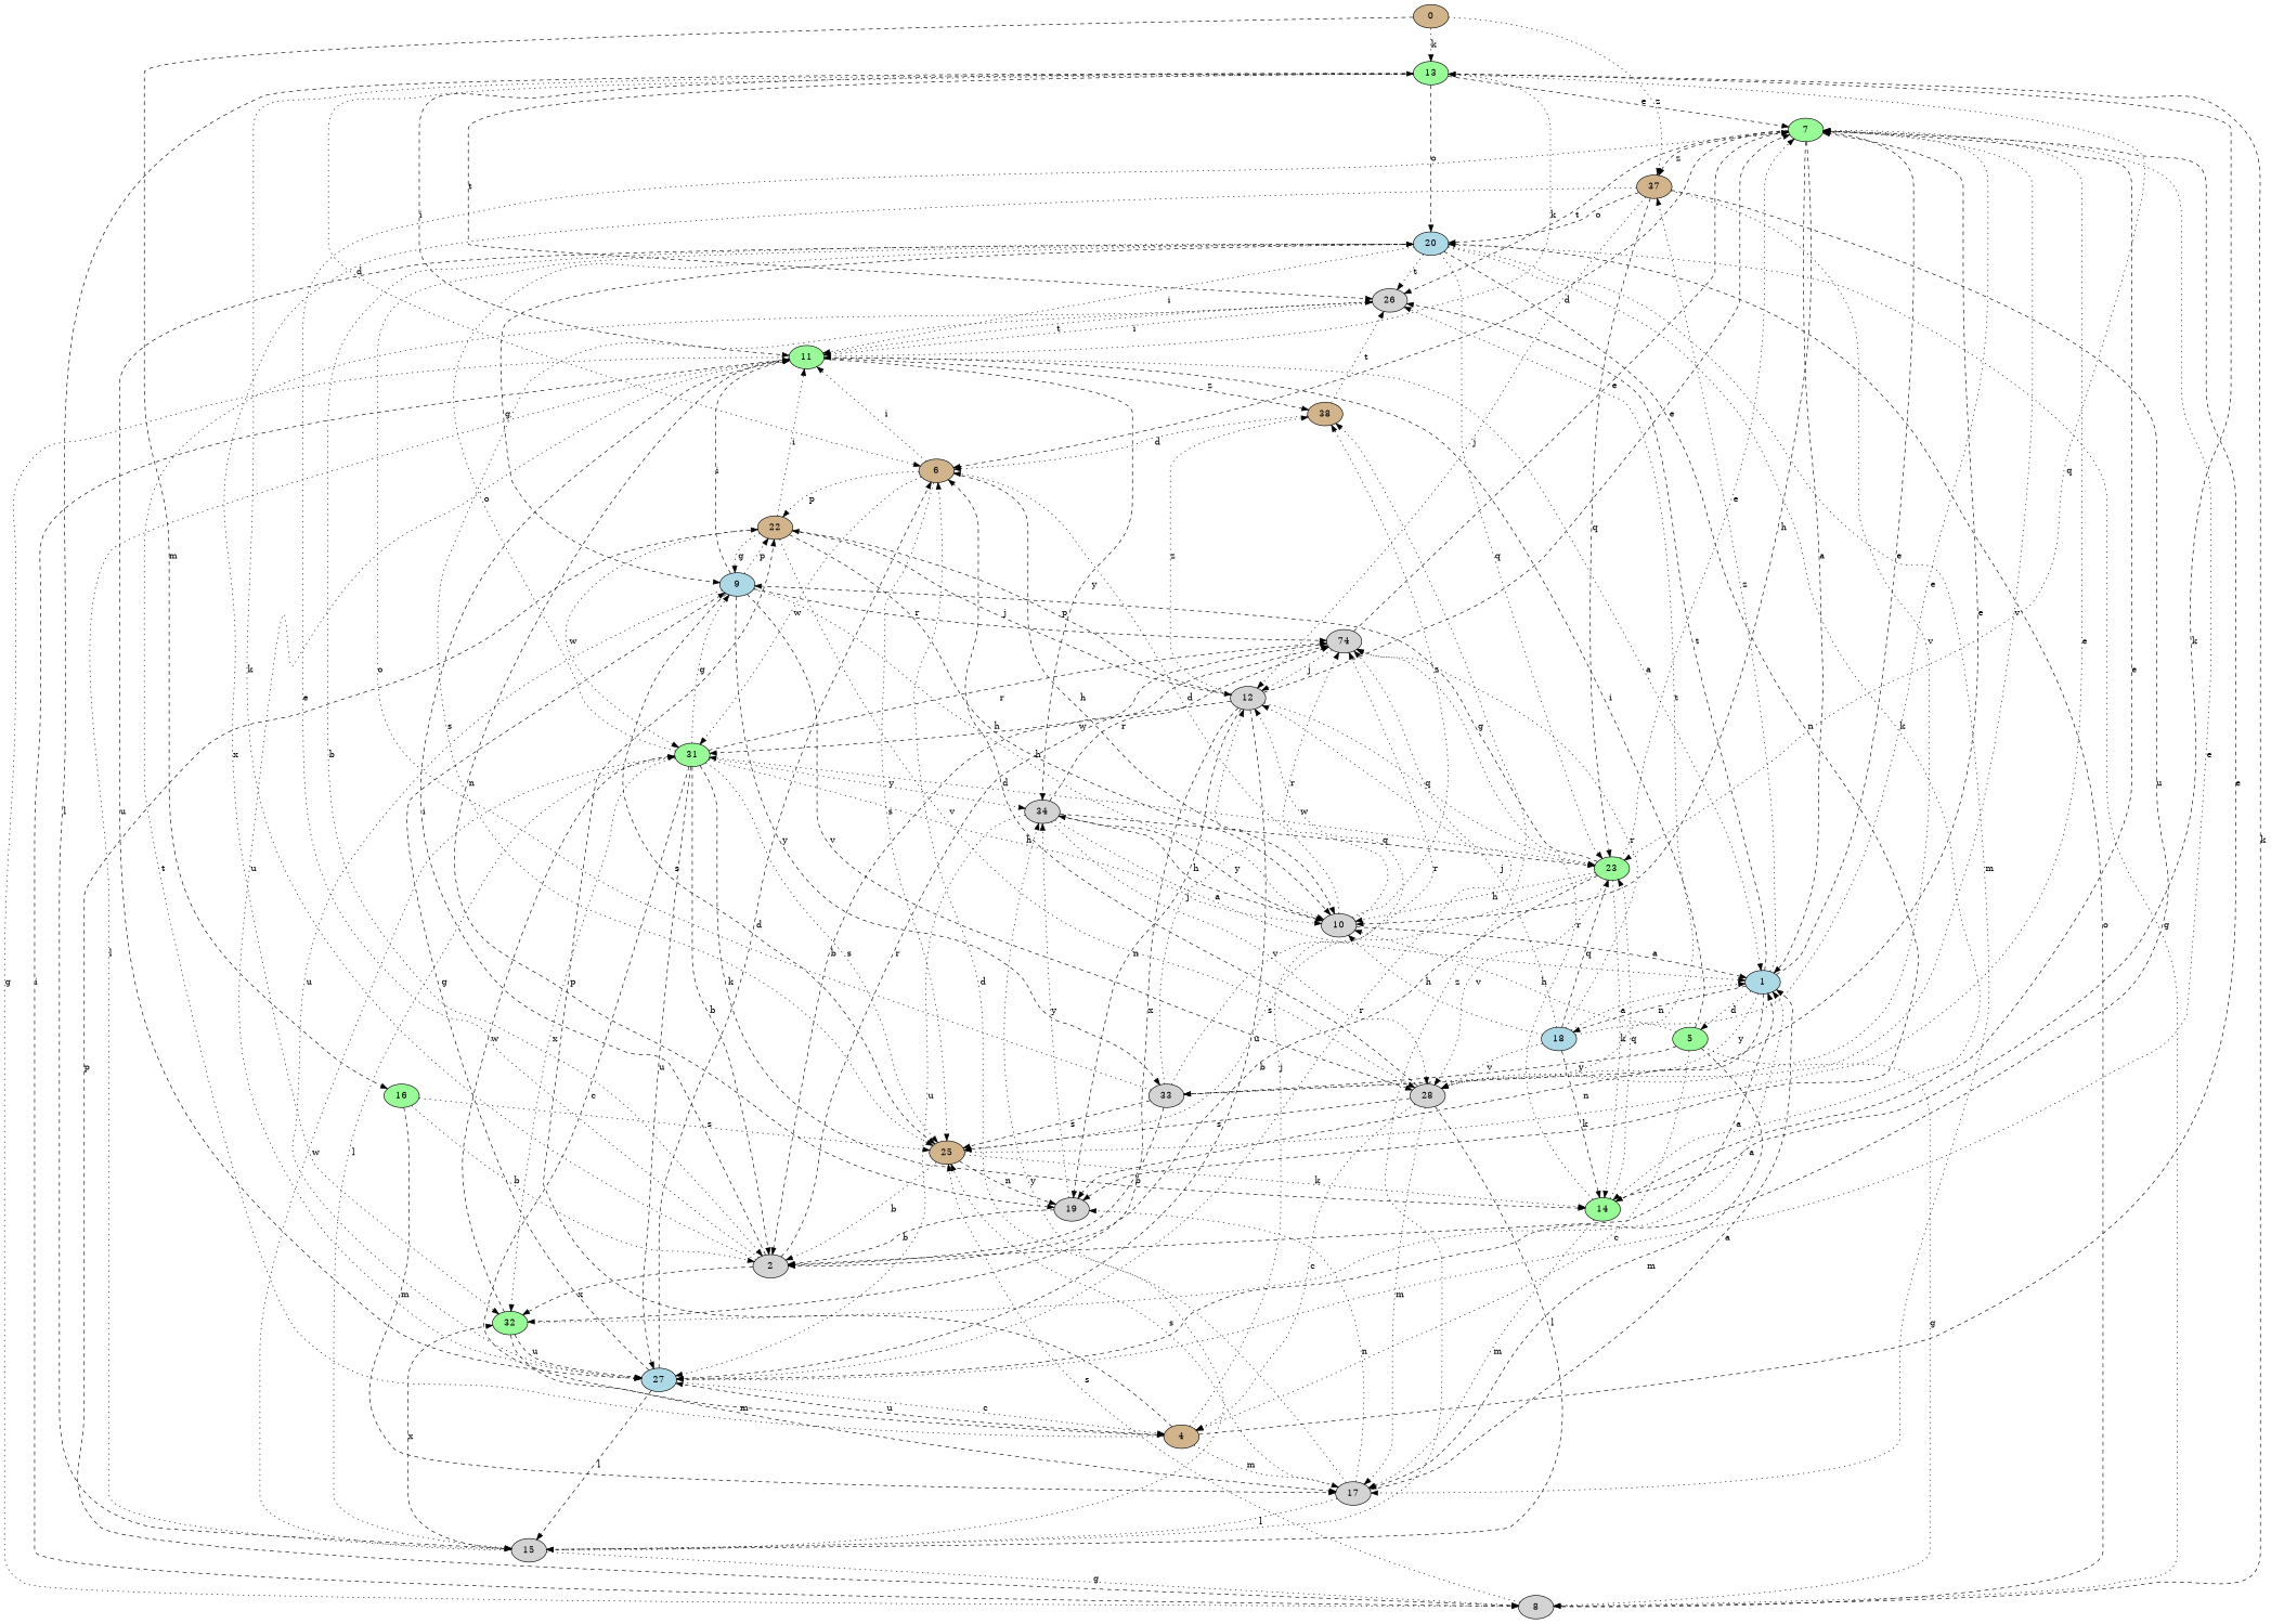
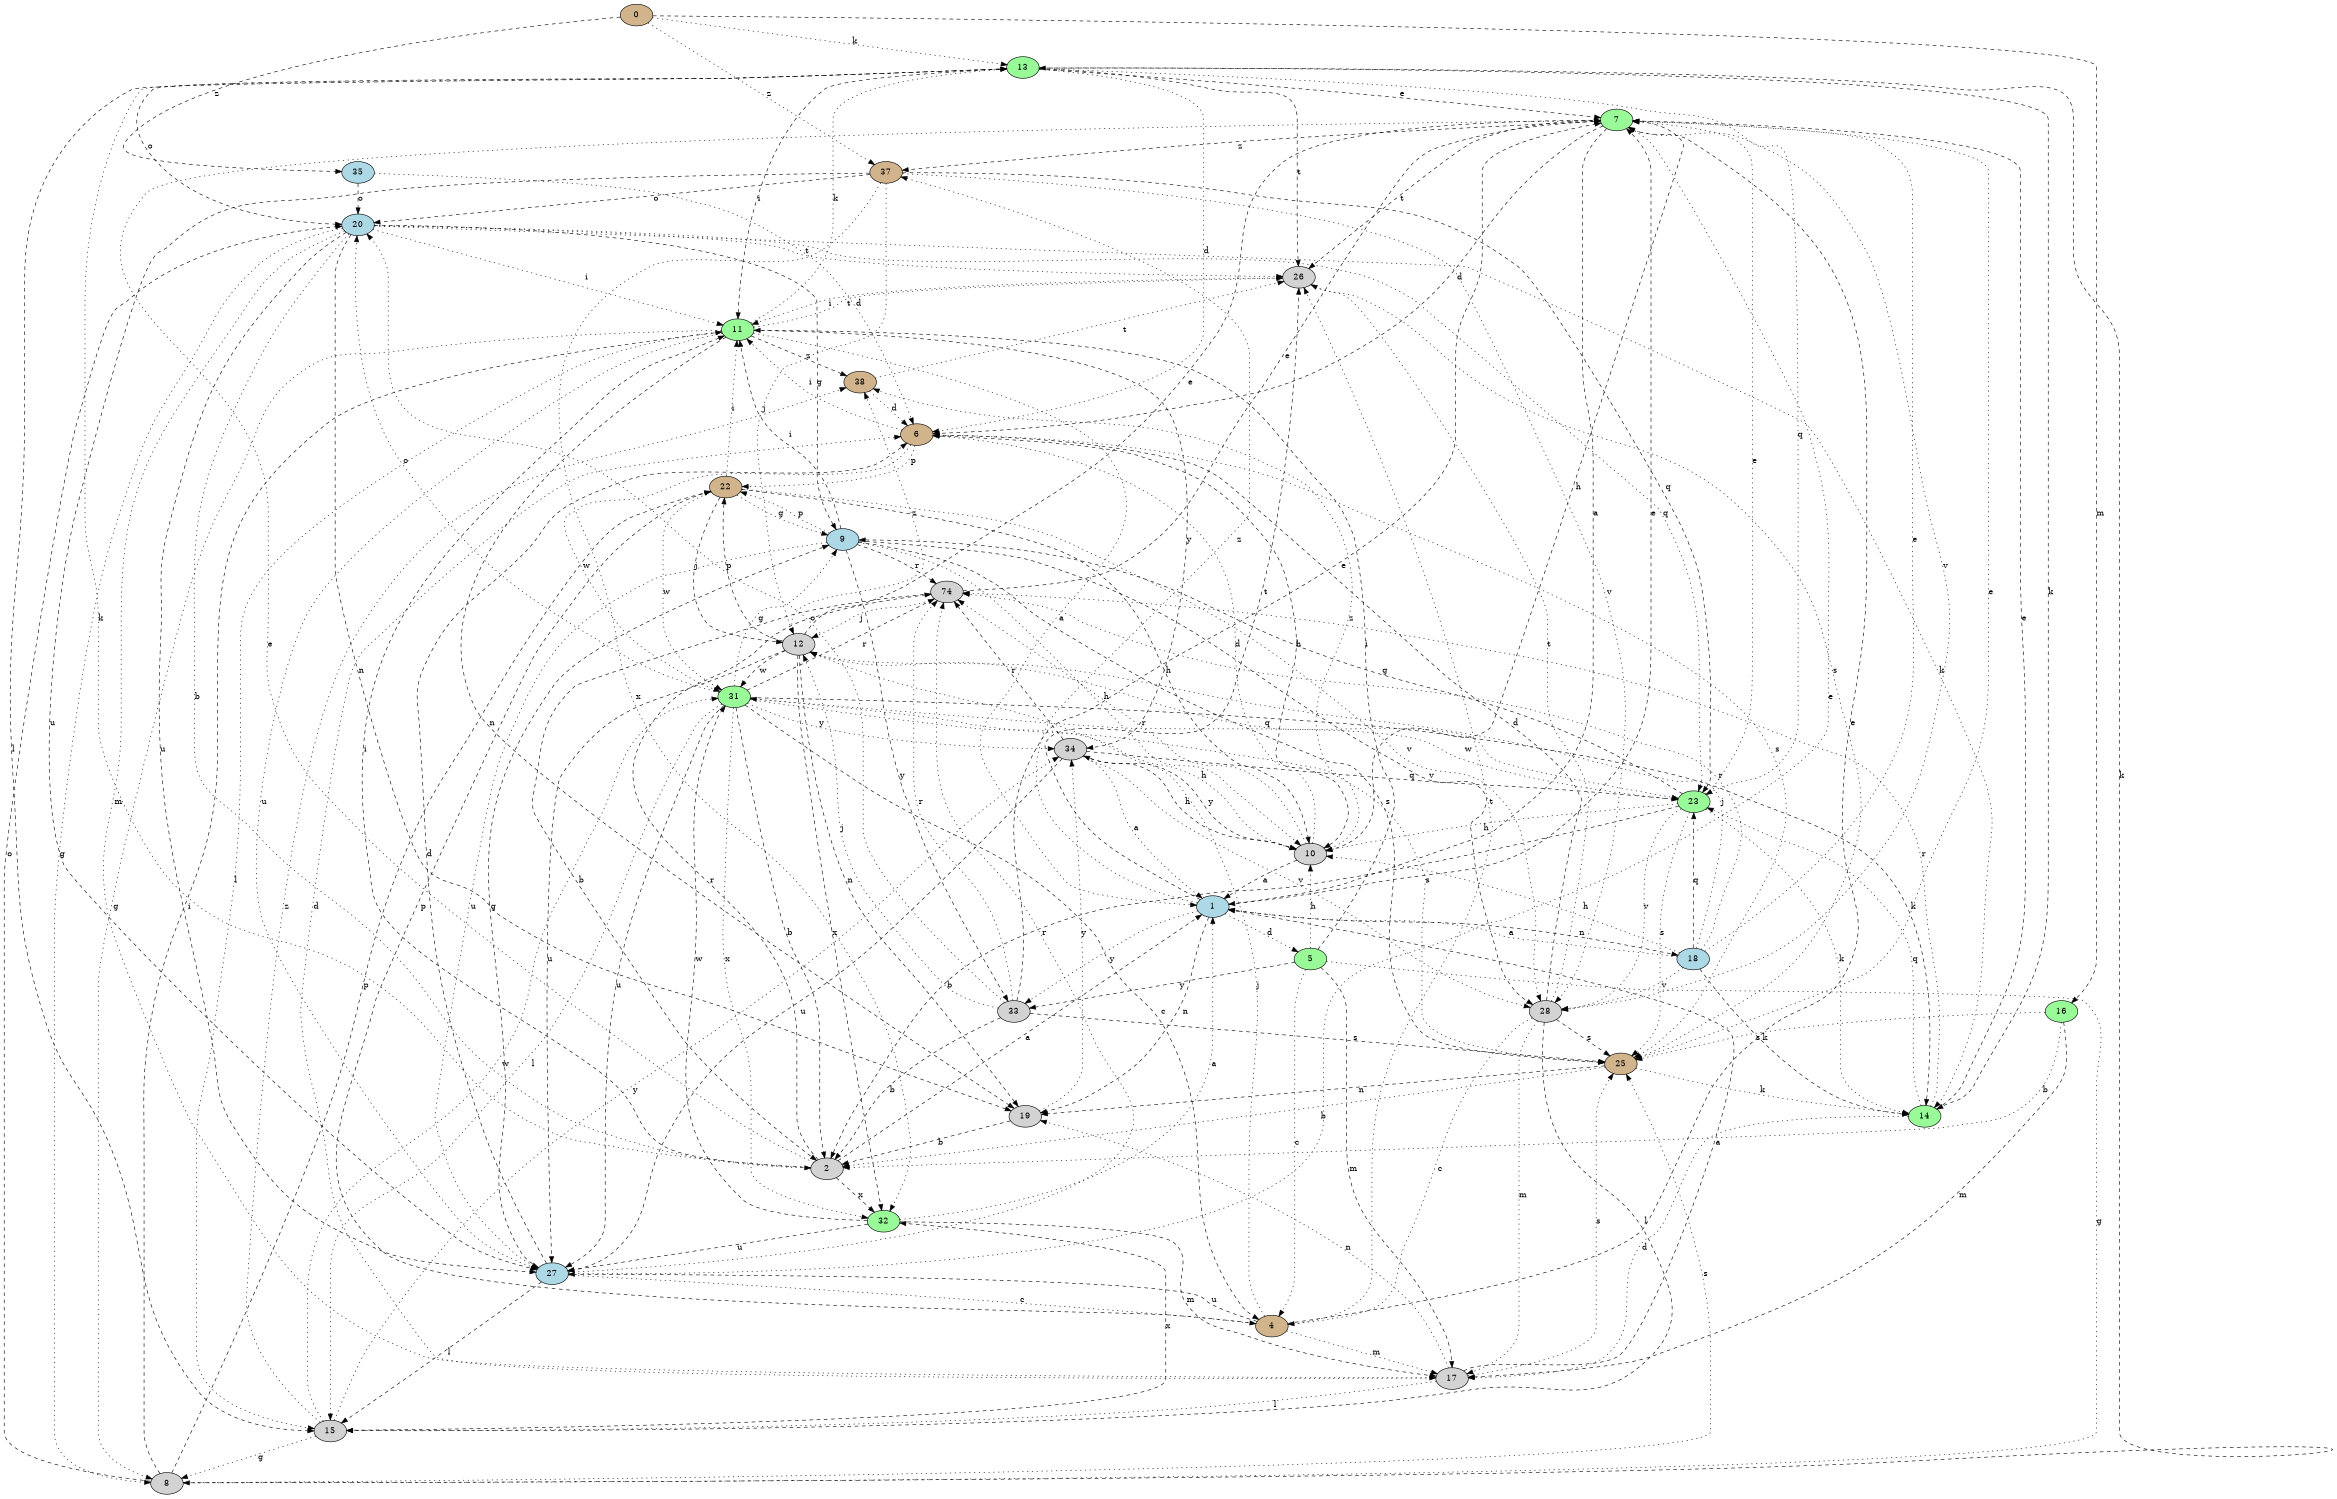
  strict digraph {
    node [fillcolor=lightgrey style=filled]
    edge [style=dotted]
    0 [fillcolor=tan]
    13 [fillcolor=palegreen]
    16 [fillcolor=palegreen]
+   35 [fillcolor=lightblue]
    37 [fillcolor=tan]
    7 [fillcolor=palegreen]
    26
    11 [fillcolor=palegreen]
    6 [fillcolor=tan]
    20 [fillcolor=lightblue]
    15
    23 [fillcolor=palegreen]
    14 [fillcolor=palegreen]
    2
    17
    25 [fillcolor=tan]
    32 [fillcolor=palegreen]
    12
    27 [fillcolor=lightblue]
    28
    1 [fillcolor=lightblue]
    5 [fillcolor=palegreen]
    18 [fillcolor=lightblue]
    19
    33
    4 [fillcolor=tan]
    8
    10
    n29 [label=74]
    34
    38 [fillcolor=tan]
    31 [fillcolor=palegreen]
    22 [fillcolor=tan]
    9 [fillcolor=lightblue]
    0 -> 13 [label=k]
    0 -> 16 [label=m style=dashed]
+   0 -> 35 [label=z style=dashed]
    0 -> 37 [label=z]
    13 -> 7 [label=e style=dashed]
    13 -> 26 [label=t style=dashed]
    13 -> 11 [label=i style=dashed]
    13 -> 6 [label=d]
    13 -> 20 [label=o style=dashed]
    13 -> 15 [label=l style=dashed]
    13 -> 23 [label=q]
    13 -> 14 [label=k style=dashed]
    16 -> 2 [label=b]
    16 -> 17 [label=m style=dashed]
    16 -> 25 [label=s]
+   35 -> 6 [label=d]
+   35 -> 20 [label=o style=dashed]
    37 -> 20 [label=o style=dashed]
    37 -> 23 [label=q style=dashed]
    37 -> 32 [label=x]
    37 -> 12 [label=j]
    37 -> 27 [label=u style=dashed]
    37 -> 28 [label=v]
    7 -> 37 [label=z style=dashed]
    7 -> 26 [label=t style=dashed]
    7 -> 6 [label=d style=dashed]
    7 -> 28 [label=v]
    7 -> 1 [label=a style=dashed]
    7 -> 10 [label=h style=dashed]
    26 -> 11 [label=i]
    26 -> 25 [label=s]
    11 -> 13 [label=k]
    11 -> 26 [label=t]
    11 -> 15 [label=l]
    11 -> 27 [label=u]
    11 -> 1 [label=a]
    11 -> 19 [label=n style=dashed]
    11 -> 8 [label=g]
    11 -> 34 [label=y style=dashed]
    11 -> 38 [label=z style=dashed]
    6 -> 11 [label=i]
    6 -> 25 [label=s]
    6 -> 10 [label=h style=dashed]
    6 -> 31 [label=w]
    6 -> 22 [label=p]
    20 -> 26 [label=t]
    20 -> 11 [label=i]
    20 -> 23 [label=q]
    20 -> 14 [label=k]
    20 -> 2 [label=b]
    20 -> 17 [label=m]
    20 -> 27 [label=u style=dashed]
    20 -> 19 [label=n style=dashed]
    20 -> 8 [label=g]
    20 -> 9 [label=g style=dashed]
    15 -> 32 [label=x style=dashed]
    15 -> 8 [label=g]
    15 -> 34 [label=y]
    15 -> 38 [label=z]
    15 -> 31 [label=w]
    23 -> 7 [label=e]
    23 -> 14 [label=k]
    23 -> 2 [label=b style=dashed]
    23 -> 25 [label=s]
    23 -> 28 [label=v]
    23 -> 10 [label=h]
    23 -> 31 [label=w]
    23 -> 9 [label=g style=dashed]
    14 -> 7 [label=e style=dashed]
    14 -> 23 [label=q]
-   14 -> 17 [label=m]
+   14 -> 17 [label=d]
    14 -> n29 [label=r]
    2 -> 13 [label=k]
    2 -> 7 [label=e]
    2 -> 11 [label=i style=dashed]
    2 -> 32 [label=x style=dashed]
    2 -> 1 [label=a style=dashed]
    2 -> n29 [label=r style=dashed]
    17 -> 6 [label=d]
    17 -> 15 [label=l]
    17 -> 25 [label=s]
    17 -> 1 [label=a style=dashed]
    17 -> 19 [label=n]
    25 -> 7 [label=e]
    25 -> 14 [label=k]
    25 -> 2 [label=b]
    25 -> 19 [label=n style=dashed]
    32 -> 17 [label=m style=dashed]
    32 -> 27 [label=u style=dashed]
    32 -> 1 [label=a]
    32 -> 31 [label=w style=dashed]
    12 -> 7 [label=e style=dashed]
    12 -> 23 [label=q]
    12 -> 32 [label=x style=dashed]
    12 -> 27 [label=u style=dashed]
    12 -> 19 [label=n style=dashed]
    12 -> 38 [label=z]
    12 -> 31 [label=w style=dashed]
    12 -> 22 [label=p style=dashed]
    27 -> 7 [label=e]
    27 -> 6 [label=d style=dashed]
    27 -> 15 [label=l style=dashed]
    27 -> 4 [label=c]
    27 -> n29 [label=r]
    27 -> 9 [label=g style=dashed]
    28 -> 26 [label=t]
    28 -> 6 [label=d style=dashed]
    28 -> 15 [label=l style=dashed]
    28 -> 17 [label=m]
    28 -> 25 [label=s style=dashed]
    28 -> 4 [label=c]
    1 -> 37 [label=z]
    1 -> 7 [label=e style=dashed]
    1 -> 26 [label=t style=dashed]
    1 -> 5 [label=d]
    1 -> 18 [label=n style=dashed]
    1 -> 19 [label=n style=dashed]
    1 -> 33 [label=y]
    5 -> 11 [label=i style=dashed]
    5 -> 17 [label=m style=dashed]
    5 -> 33 [label=y style=dashed]
    5 -> 4 [label=c]
    5 -> 8 [label=g]
    5 -> 10 [label=h]
    18 -> 7 [label=e]
    18 -> 23 [label=q style=dashed]
    18 -> 14 [label=k style=dashed]
    18 -> 12 [label=j]
    18 -> 28 [label=v]
    18 -> 1 [label=a]
    18 -> 10 [label=h]
    18 -> n29 [label=r]
    19 -> 2 [label=b style=dashed]
    19 -> 34 [label=y]
    33 -> 7 [label=e style=dashed]
    33 -> 20 [label=o]
    33 -> 2 [label=b style=dashed]
    33 -> 25 [label=s style=dashed]
    33 -> 12 [label=j]
    33 -> n29 [label=r]
    4 -> 7 [label=e style=dashed]
    4 -> 26 [label=t]
    4 -> 17 [label=m]
    4 -> 12 [label=j]
    4 -> 27 [label=u style=dashed]
    4 -> 22 [label=p style=dashed]
    8 -> 13 [label=k style=dashed]
    8 -> 11 [label=i style=dashed]
    8 -> 20 [label=o style=dashed]
    8 -> 25 [label=s]
    8 -> 22 [label=p style=dashed]
    10 -> 6 [label=d]
    10 -> 1 [label=a style=dashed]
    10 -> n29 [label=r]
    10 -> 34 [label=y style=dashed]
    10 -> 38 [label=z]
    n29 -> 7 [label=e style=dashed]
    n29 -> 2 [label=b style=dashed]
    n29 -> 12 [label=j]
    34 -> 23 [label=q style=dashed]
-   34 -> 27 [label=u]
+   34 -> 27 [label=u style=dashed]
    34 -> 28 [label=v]
    34 -> 1 [label=a]
    34 -> 10 [label=h style=dashed]
    34 -> n29 [label=r style=dashed]
    38 -> 26 [label=t]
    38 -> 6 [label=d]
    31 -> 20 [label=o]
    31 -> 15 [label=l]
    31 -> 14 [label=k style=dashed]
    31 -> 2 [label=b style=dashed]
    31 -> 25 [label=s]
    31 -> 32 [label=x]
    31 -> 27 [label=u style=dashed]
    31 -> 4 [label=c style=dashed]
    31 -> 10 [label=h]
    31 -> n29 [label=r style=dashed]
    31 -> 34 [label=y]
    31 -> 9 [label=g]
    22 -> 11 [label=i]
    22 -> 12 [label=j style=dashed]
    22 -> 28 [label=v]
    22 -> 10 [label=h style=dashed]
    22 -> 31 [label=w]
    22 -> 9 [label=g]
    9 -> 11 [label=i style=dashed]
    9 -> 25 [label=s style=dashed]
    9 -> 27 [label=u]
    9 -> 28 [label=v style=dashed]
    9 -> 33 [label=y style=dashed]
    9 -> 10 [label=h]
    9 -> n29 [label=r style=dashed]
    9 -> 22 [label=p]
  }
